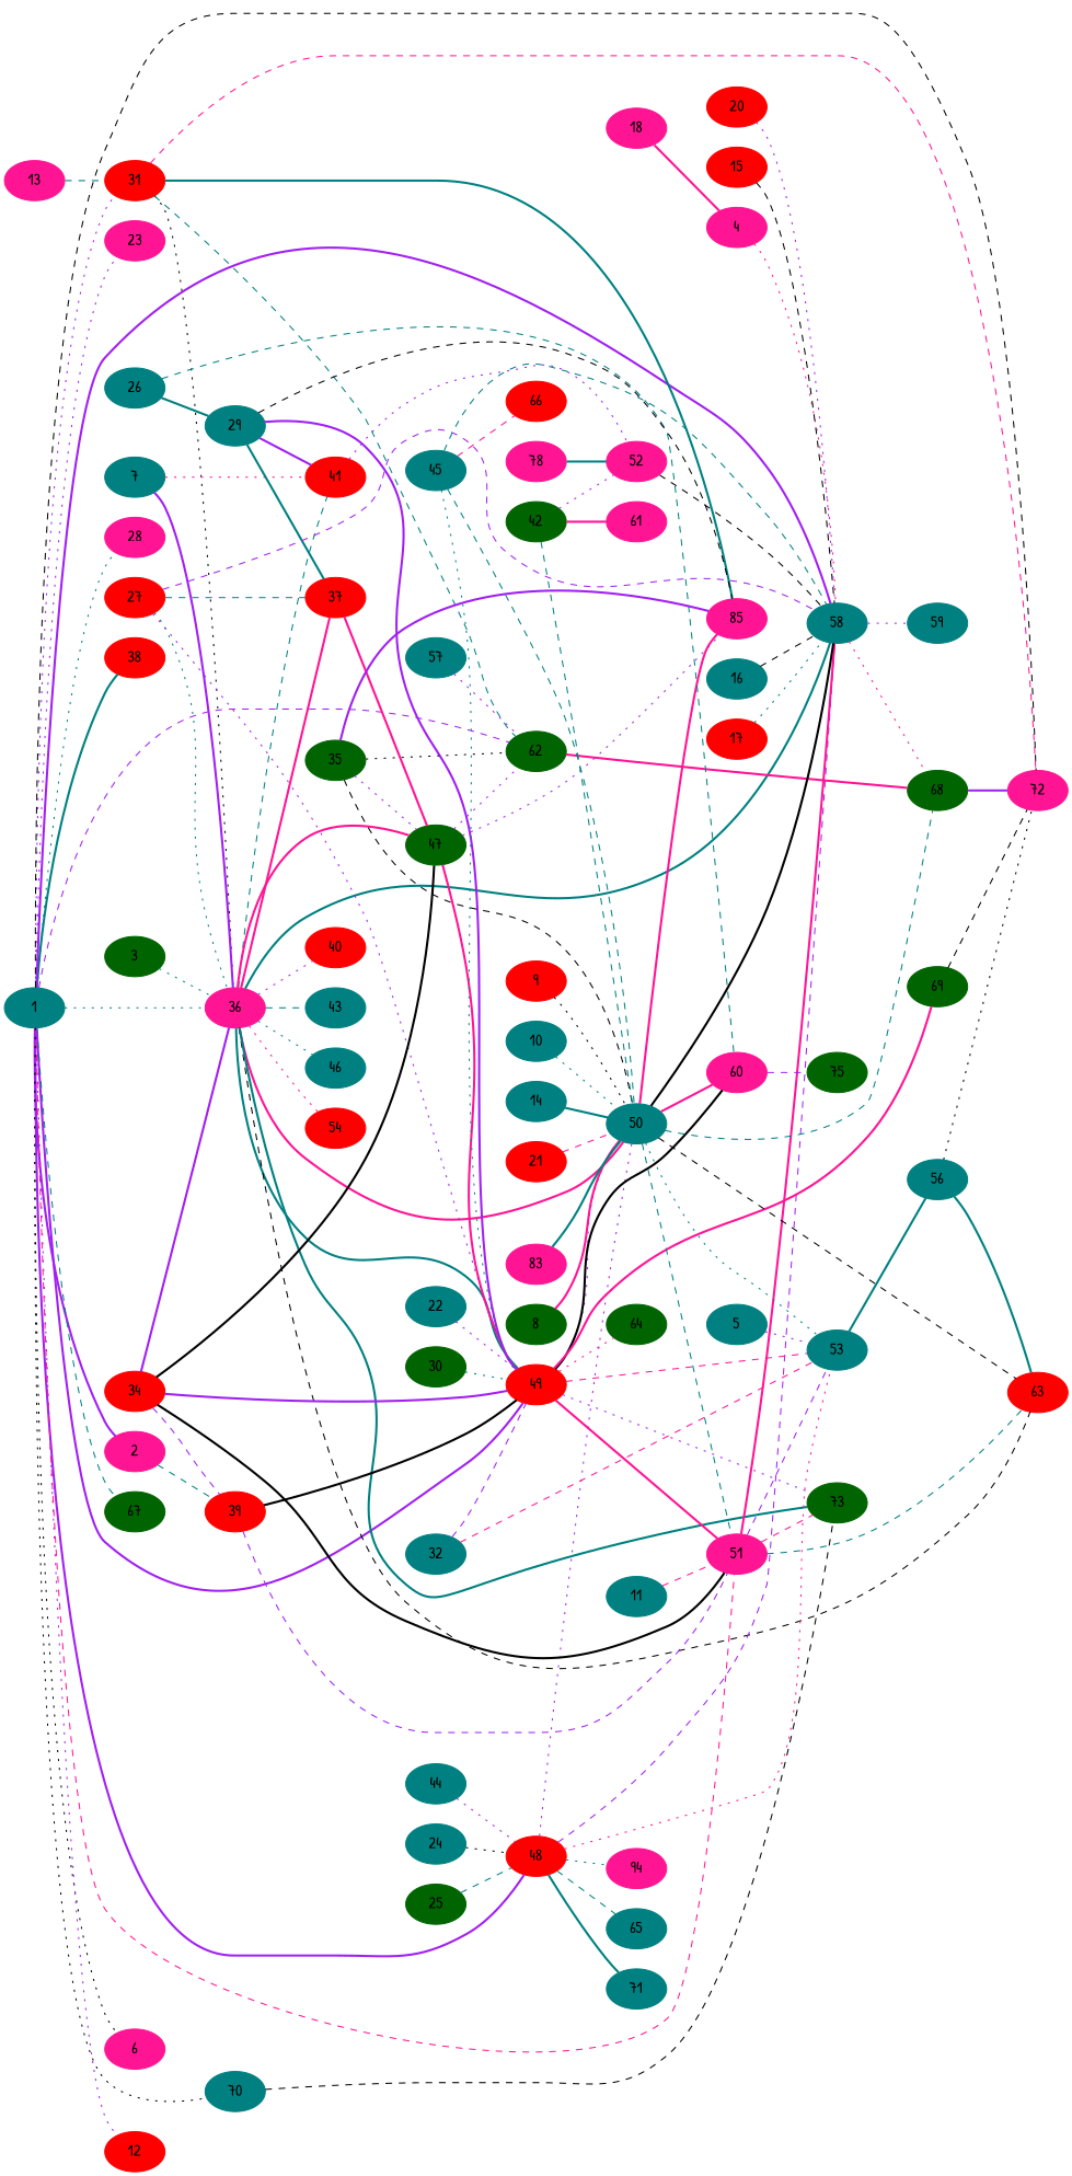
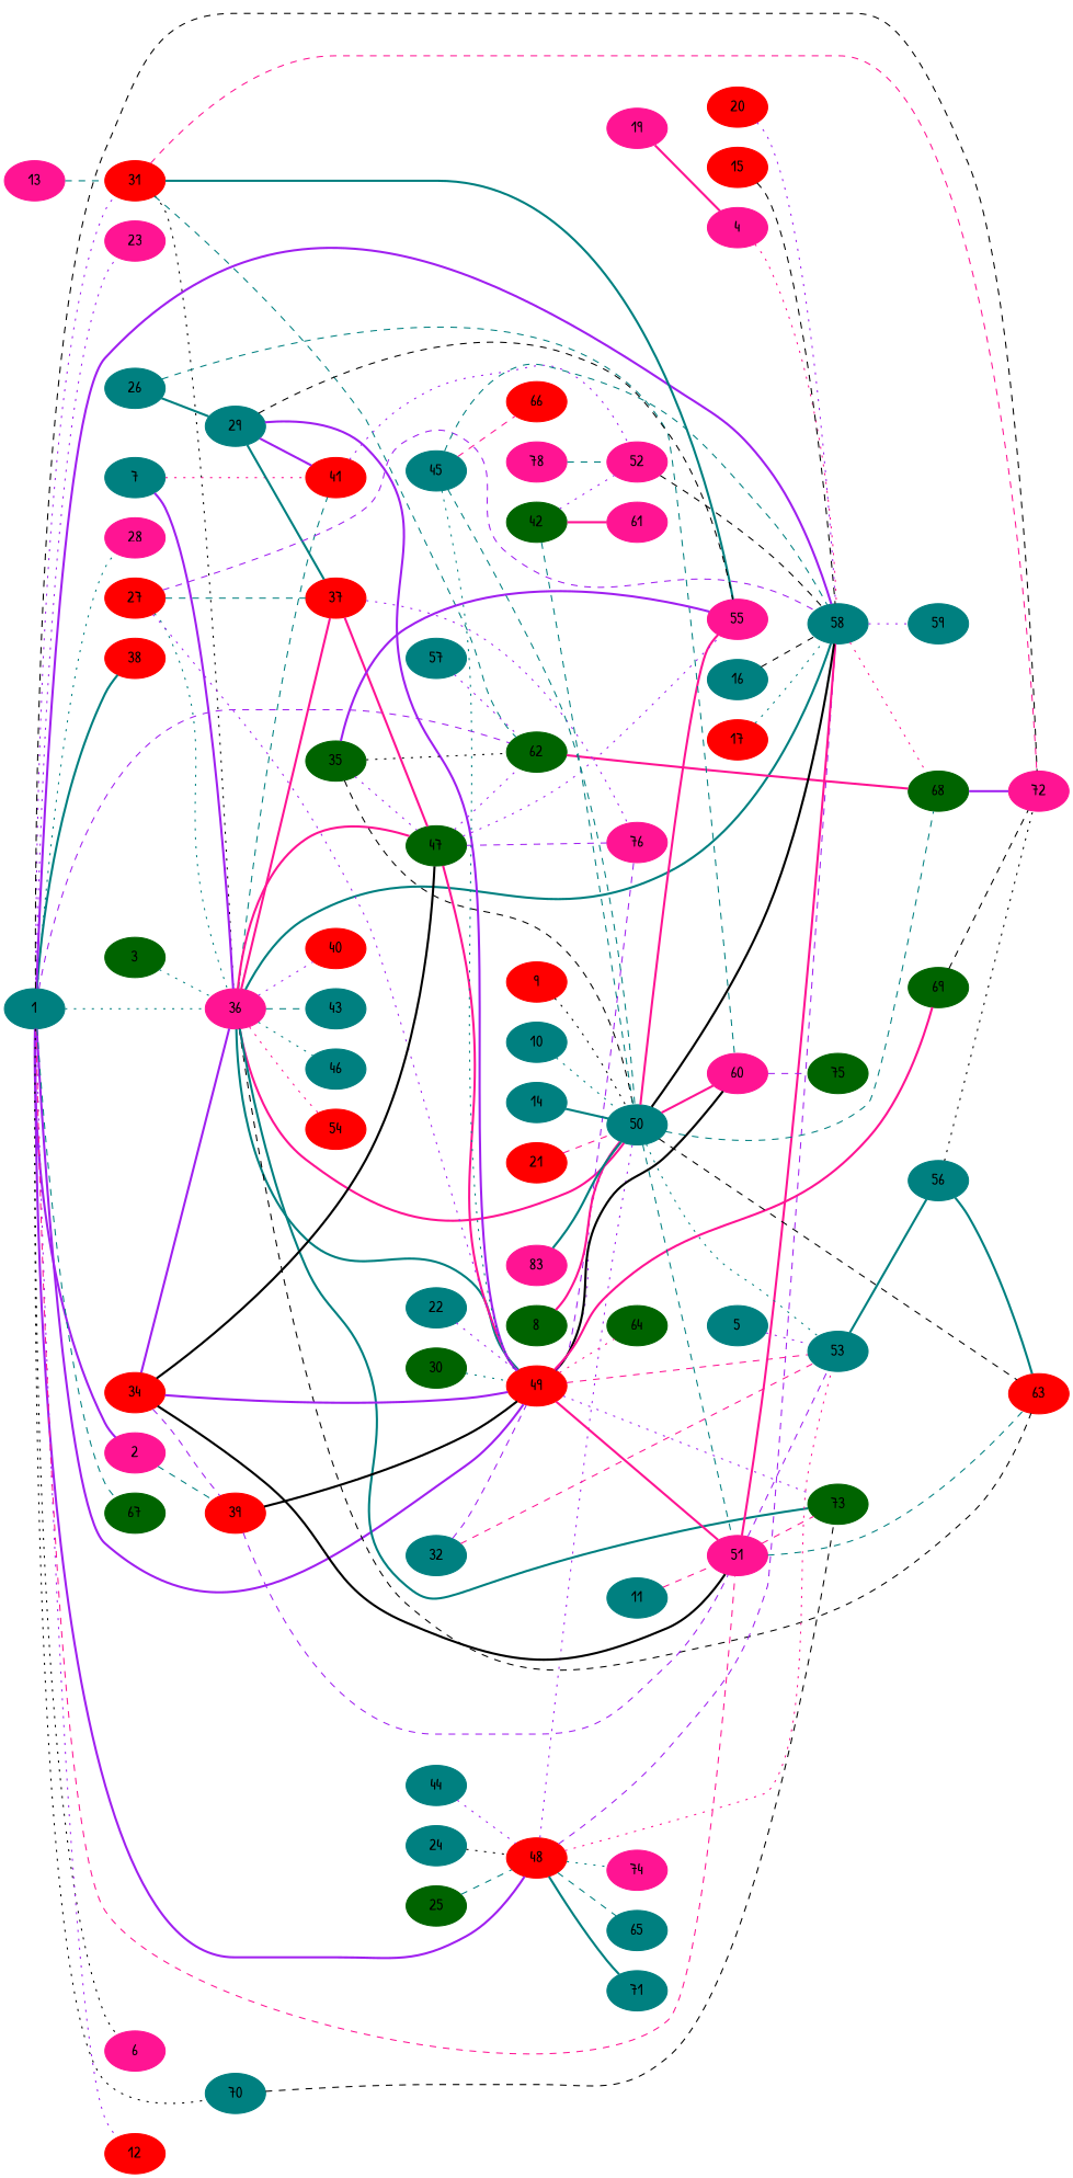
  graph {
    fontname="Patrick Hand"
    rankdir=LR
    node [color=teal fontname="Patrick Hand" style=filled]
    edge [color=purple fontname="Patrick Hand" style=dashed weight=1.0]
    2 [color=deeppink]
    1
    6 [color=deeppink]
    12 [color=red]
    23 [color=deeppink]
    28 [color=deeppink]
    31 [color=red]
    36 [color=deeppink]
    38 [color=red]
    48 [color=red]
    49 [color=red]
    51 [color=deeppink]
    58
    62 [color=darkgreen]
    67 [color=darkgreen]
    70
    72 [color=deeppink]
    39 [color=red]
-   55 [color=deeppink label=85]
+   55 [color=deeppink]
    41 [color=red]
    50
    37 [color=red]
    47 [color=darkgreen]
    40 [color=red]
    43
    46
    54 [color=red]
    63 [color=red]
    73 [color=darkgreen]
    53
    65
    71
-   74 [color=deeppink label=94]
+   74 [color=deeppink]
    60 [color=deeppink]
+   76 [color=deeppink]
    64 [color=darkgreen]
    69 [color=darkgreen]
    68 [color=darkgreen]
    59
    3 [color=darkgreen]
    4 [color=deeppink]
    5
    56
    7
    52 [color=deeppink]
    8 [color=darkgreen]
    9 [color=red]
    10
    11
    13 [color=deeppink]
    14
    15 [color=red]
    16
    17 [color=red]
    n55 [color=deeppink label=78]
-   19 [color=deeppink label=18]
+   19 [color=deeppink]
    20 [color=red]
    21 [color=red]
    22
    24
    25 [color=darkgreen]
    26
    29
    75 [color=darkgreen]
    27 [color=red]
    30 [color=darkgreen]
    32
    n68 [color=deeppink label=83]
    34 [color=red]
    35 [color=darkgreen]
    42 [color=darkgreen]
    61 [color=deeppink]
    44
    45
    66 [color=red]
    57
    2 -- 39 [color=teal]
    1 -- 2 [style=bold]
    1 -- 6 [color=black style=dotted]
    1 -- 12 [style=dotted]
    1 -- 23 [style=dotted]
    1 -- 28 [color=teal style=dotted]
    1 -- 31 [style=dotted]
    1 -- 36 [color=teal style=dotted weight=2.0]
    1 -- 38 [color=teal style=bold]
    1 -- 48 [style=bold]
    1 -- 49 [style=bold]
    1 -- 51 [color=deeppink]
    1 -- 58 [style=bold]
    1 -- 62 [weight=2.0]
    1 -- 67 [color=teal]
    1 -- 70 [color=black style=dotted]
    1 -- 72 [color=black]
    31 -- 36 [color=black style=dotted]
    31 -- 62 [color=teal]
    31 -- 72 [color=deeppink]
    31 -- 55 [color=teal style=bold]
    36 -- 49 [color=teal style=bold weight=2.0]
    36 -- 58 [color=teal style=bold]
    36 -- 41 [color=teal]
    36 -- 50 [color=deeppink style=bold weight=2.0]
    36 -- 37 [color=deeppink style=bold]
    36 -- 47 [color=deeppink style=bold weight=2.0]
    36 -- 40 [style=dotted]
    36 -- 43 [color=teal]
    36 -- 46 [color=teal style=dotted]
    36 -- 54 [color=deeppink style=dotted]
    36 -- 63 [color=black]
    36 -- 73 [color=teal style=bold]
    48 -- 58
    48 -- 50 [style=dotted]
    48 -- 53 [color=deeppink style=dotted]
    48 -- 65 [color=teal]
    48 -- 71 [color=teal style=bold]
    48 -- 74 [color=teal style=dotted]
    49 -- 51 [color=deeppink style=bold]
    49 -- 50 [style=dotted]
    49 -- 73 [style=dotted]
    49 -- 53 [color=deeppink]
    49 -- 60 [color=black style=bold]
+   49 -- 76
    49 -- 64 [color=deeppink style=dotted]
    49 -- 69 [color=deeppink style=bold]
    51 -- 58 [color=deeppink style=bold]
    51 -- 63 [color=teal]
    51 -- 73 [color=deeppink]
    51 -- 53
    58 -- 68 [color=deeppink style=dotted]
    58 -- 59 [style=dotted]
    62 -- 68 [color=deeppink style=bold]
    70 -- 73 [color=black]
    39 -- 49 [color=black style=bold]
    39 -- 51
    41 -- 52 [style=dotted]
    50 -- 51 [color=teal weight=2.0]
    50 -- 58 [color=black style=bold]
    50 -- 55 [color=deeppink style=bold]
    50 -- 63 [color=black]
    50 -- 53 [color=teal style=dotted weight=2.0]
    50 -- 60 [color=deeppink style=bold]
    50 -- 68 [color=teal]
    37 -- 47 [color=deeppink style=bold]
+   37 -- 76 [style=dotted]
    47 -- 49 [color=deeppink style=bold]
    47 -- 62 [style=dotted]
    47 -- 55 [style=dotted]
+   47 -- 76
    53 -- 56 [color=teal style=bold]
    60 -- 75
    69 -- 72 [color=black]
    68 -- 72 [style=bold]
    3 -- 36 [color=teal style=dotted]
    4 -- 58 [color=deeppink style=dotted]
    5 -- 53 [style=dotted]
    56 -- 72 [color=black style=dotted]
    56 -- 63 [color=teal style=bold]
    7 -- 36 [style=bold]
    7 -- 41 [color=deeppink style=dotted]
    52 -- 58 [color=black]
    8 -- 50 [color=deeppink style=bold]
    9 -- 50 [color=black style=dotted]
    10 -- 50 [color=teal style=dotted]
    11 -- 51 [color=deeppink]
    13 -- 31 [color=teal]
    14 -- 50 [color=teal style=bold]
    15 -- 58 [color=black]
    16 -- 58 [color=black]
    17 -- 58 [color=teal style=dotted]
-   n55 -- 52 [color=teal style=bold]
+   n55 -- 52 [color=teal]
    19 -- 4 [color=deeppink style=bold]
    20 -- 58 [style=dotted]
    21 -- 50 [color=deeppink]
    22 -- 49 [style=dotted]
    24 -- 48 [color=black style=dotted]
    25 -- 48 [color=teal]
    26 -- 60 [color=teal]
    26 -- 29 [color=teal style=bold]
    29 -- 49 [style=bold]
    29 -- 55 [color=black]
    29 -- 41 [style=bold]
    29 -- 37 [color=teal style=bold]
    27 -- 36 [color=teal style=dotted]
    27 -- 49 [style=dotted]
    27 -- 58
    27 -- 37 [color=teal]
    30 -- 49 [color=teal style=dotted]
    32 -- 49 [weight=2.0]
    32 -- 53 [color=deeppink]
    n68 -- 50 [color=teal style=bold]
    34 -- 36 [style=bold]
    34 -- 49 [style=bold weight=2.0]
    34 -- 51 [color=black style=bold]
    34 -- 39
    34 -- 47 [color=black style=bold]
    35 -- 62 [color=black style=dotted]
    35 -- 55 [style=bold]
    35 -- 50 [color=black]
    35 -- 47 [style=dotted]
    42 -- 50 [color=teal]
    42 -- 52 [style=dotted]
    42 -- 61 [color=deeppink style=bold]
    44 -- 48 [style=dotted]
    45 -- 49 [color=teal style=dotted]
    45 -- 58 [color=teal]
    45 -- 50 [color=teal]
    45 -- 66 [color=deeppink]
    57 -- 62 [style=dotted]
  }
